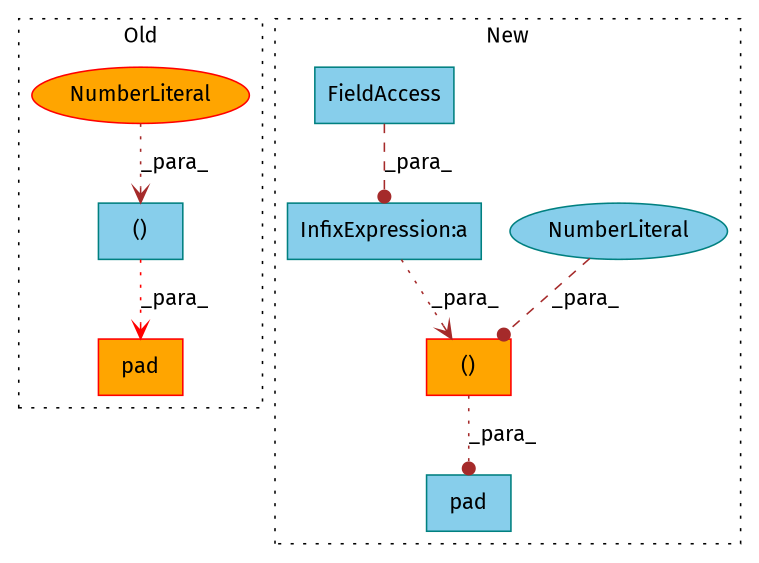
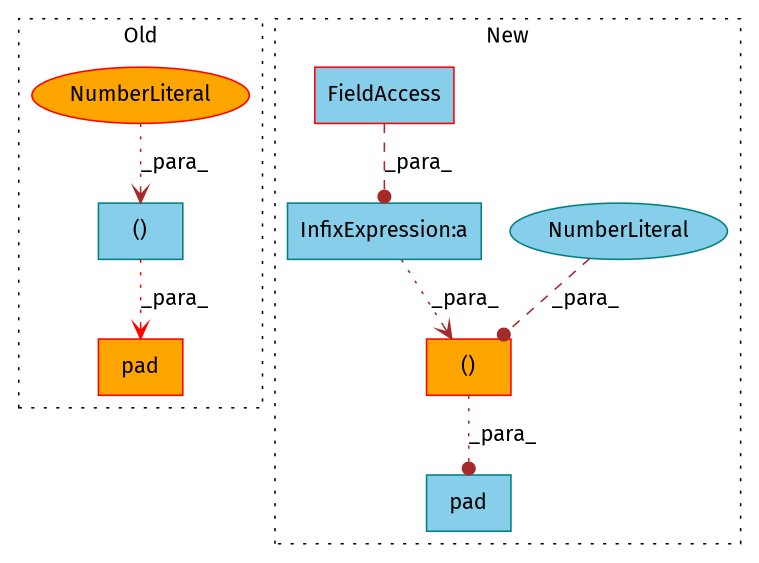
  digraph {
    fontname="Fira Sans"
    node [a=32 l="4,2" s=4394 shape=box style=filled fillcolor=skyblue color=red fontname="Fira Sans"]
    edge [color=brown style=dotted arrowhead=vee fontname="Fira Sans"]
    n1 [label=pad s="4381,4466" fillcolor=orange]
    n2 [a=106 l=72 label="()" color=teal]
    n3 [a=34 l=1 label=NumberLiteral shape=ellipse fillcolor=orange]
    n4 [a=106 l=69 label="()" s=4729 fillcolor=orange]
    n5 [a=34 l=1 label=NumberLiteral s=4797 shape=ellipse color=teal]
    n6 [label=pad s="4716,4798" color=teal]
    n7 [a=27 l=3 label="InfixExpression:a" s=4367 color=teal]
-   n8 [a=22 l=17 label=FieldAccess s=4350 color=teal]
+   n8 [a=22 l=17 label=FieldAccess s=4350]
    subgraph cluster_1 {
      label=Old
      style=dotted
      n1
      n2
      n3
    }
    subgraph cluster_2 {
      label=New
      style=dotted
      n4
      n5
      n6
      n7
      n8
    }
    n2 -> n1 [label=_para_ color=red]
    n3 -> n2 [label=_para_]
    n4 -> n6 [label=_para_ arrowhead=dot]
    n5 -> n4 [label=_para_ style=dashed arrowhead=dot]
    n7 -> n4 [label=_para_]
    n8 -> n7 [label=_para_ style=dashed arrowhead=dot]
  }
